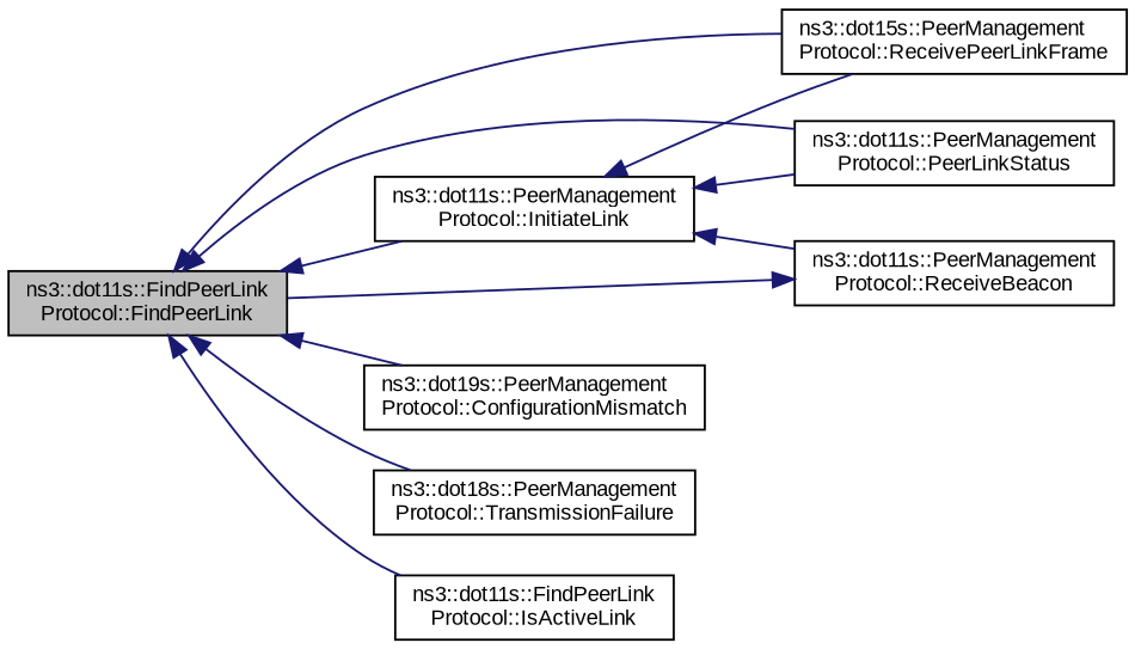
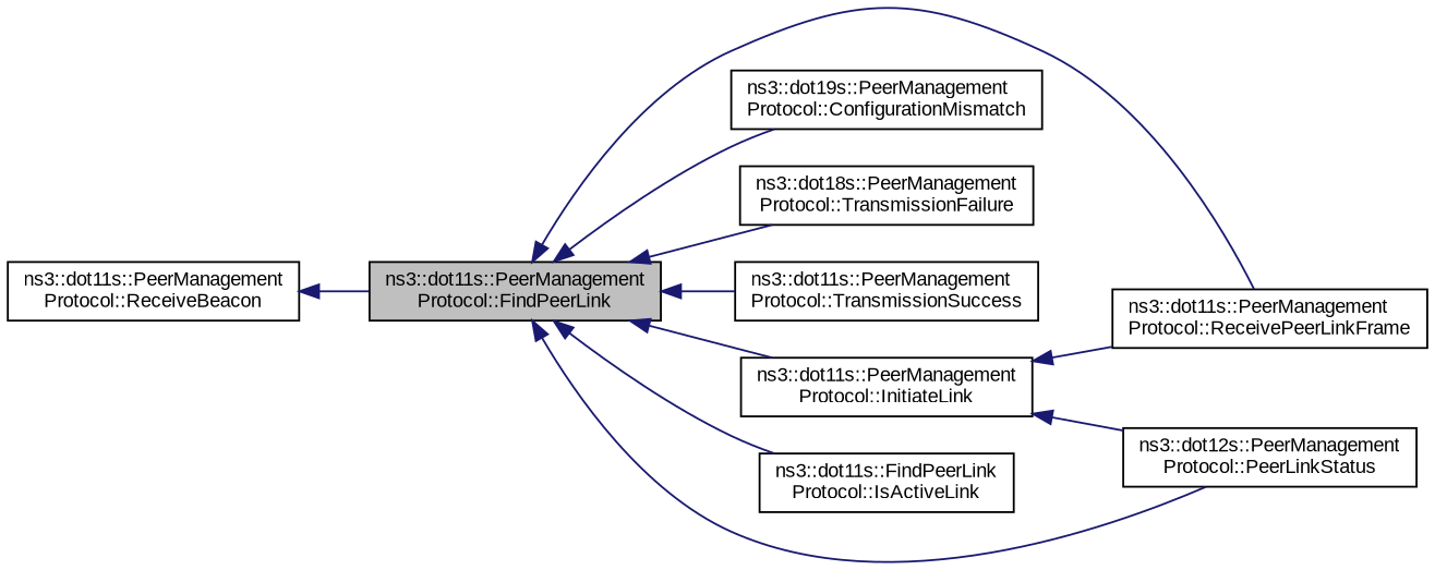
  digraph {
    fontname="Liberation Sans"
    rankdir=LR
    node [color=black fillcolor=white fontname="Liberation Sans" fontsize=10 shape=record style=filled]
    edge [color=midnightblue dir=back fontname="Liberation Sans" fontsize=10 labelfontname=Helvetica labelfontsize=10 style=solid]
-   n1 [fillcolor=grey75 fontcolor=black height=0.2 label="ns3::dot11s::FindPeerLink\lProtocol::FindPeerLink" width=0.4]
-   n2 [height=0.2 label="ns3::dot15s::PeerManagement\lProtocol::ReceivePeerLinkFrame" width=0.4]
+   n1 [fillcolor=grey75 fontcolor=black height=0.2 label="ns3::dot11s::PeerManagement\lProtocol::FindPeerLink" width=0.4]
+   n2 [height=0.2 label="ns3::dot11s::PeerManagement\lProtocol::ReceivePeerLinkFrame" width=0.4]
    n3 [height=0.2 label="ns3::dot19s::PeerManagement\lProtocol::ConfigurationMismatch" width=0.4]
    n4 [height=0.2 label="ns3::dot18s::PeerManagement\lProtocol::TransmissionFailure" width=0.4]
+   n5 [height=0.2 label="ns3::dot11s::PeerManagement\lProtocol::TransmissionSuccess" width=0.4]
    n6 [height=0.2 label="ns3::dot11s::PeerManagement\lProtocol::InitiateLink" width=0.4]
    n7 [height=0.2 label="ns3::dot11s::FindPeerLink\lProtocol::IsActiveLink" width=0.4]
-   n8 [height=0.2 label="ns3::dot11s::PeerManagement\lProtocol::PeerLinkStatus" width=0.4]
+   n8 [height=0.2 label="ns3::dot12s::PeerManagement\lProtocol::PeerLinkStatus" width=0.4]
    n9 [height=0.2 label="ns3::dot11s::PeerManagement\lProtocol::ReceiveBeacon" width=0.4]
    n1 -> n2
    n1 -> n3
    n1 -> n4
+   n1 -> n5
    n1 -> n6
    n1 -> n7
    n1 -> n8
    n6 -> n2
    n6 -> n8
-   n6 -> n9
    n9 -> n1
  }
